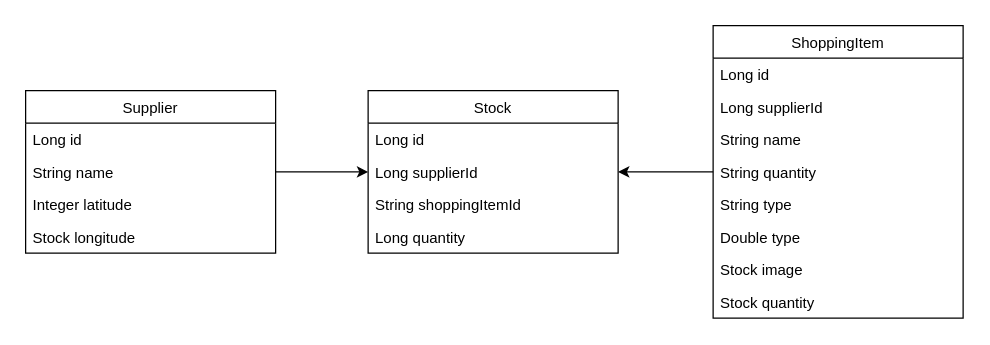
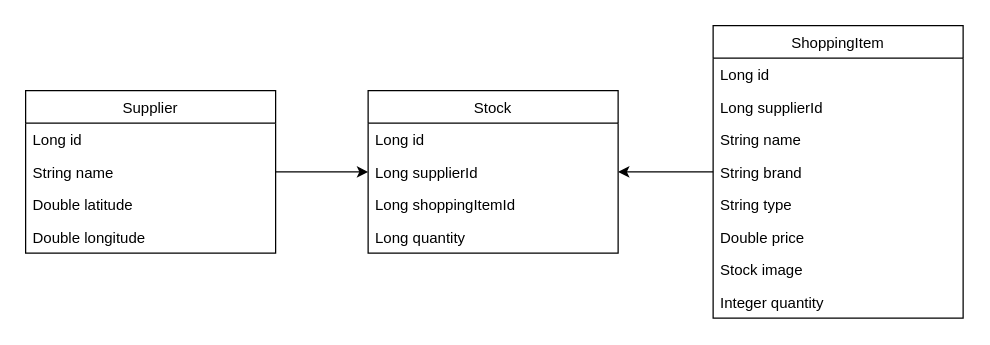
  <mxCell id="0" value="" />
  <mxCell id="1" parent="0" />
  <mxCell id="2" value="ShoppingItem" style="swimlane;fontStyle=0;align=center;verticalAlign=top;childLayout=stackLayout;horizontal=1;startSize=26;horizontalStack=0;resizeParent=1;resizeLast=0;collapsible=1;marginBottom=0;rounded=0;shadow=0;strokeWidth=1;" parent="1" vertex="1"><mxGeometry x="570" y="20" width="200" height="234" as="geometry"><mxRectangle x="120" y="360" width="160" height="26" as="alternateBounds" /></mxGeometry></mxCell>
  <mxCell id="3" value="Long id" style="text;align=left;verticalAlign=top;spacingLeft=4;spacingRight=4;overflow=hidden;rotatable=0;points=[[0,0.5],[1,0.5]];portConstraint=eastwest;" parent="2" vertex="1"><mxGeometry y="26" width="200" height="26" as="geometry" /></mxCell>
  <mxCell id="4" value="Long supplierId&#10;" style="text;align=left;verticalAlign=top;spacingLeft=4;spacingRight=4;overflow=hidden;rotatable=0;points=[[0,0.5],[1,0.5]];portConstraint=eastwest;" parent="2" vertex="1"><mxGeometry y="52" width="200" height="26" as="geometry" /></mxCell>
  <mxCell id="5" value="String name" style="text;align=left;verticalAlign=top;spacingLeft=4;spacingRight=4;overflow=hidden;rotatable=0;points=[[0,0.5],[1,0.5]];portConstraint=eastwest;rounded=0;shadow=0;html=0;" parent="2" vertex="1"><mxGeometry y="78" width="200" height="26" as="geometry" /></mxCell>
- <mxCell id="6" value="String quantity" style="text;align=left;verticalAlign=top;spacingLeft=4;spacingRight=4;overflow=hidden;rotatable=0;points=[[0,0.5],[1,0.5]];portConstraint=eastwest;rounded=0;shadow=0;html=0;" parent="2" vertex="1"><mxGeometry y="104" width="200" height="26" as="geometry" /></mxCell>
+ <mxCell id="6" value="String brand" style="text;align=left;verticalAlign=top;spacingLeft=4;spacingRight=4;overflow=hidden;rotatable=0;points=[[0,0.5],[1,0.5]];portConstraint=eastwest;rounded=0;shadow=0;html=0;" parent="2" vertex="1"><mxGeometry y="104" width="200" height="26" as="geometry" /></mxCell>
  <mxCell id="7" value="String type" style="text;align=left;verticalAlign=top;spacingLeft=4;spacingRight=4;overflow=hidden;rotatable=0;points=[[0,0.5],[1,0.5]];portConstraint=eastwest;rounded=0;shadow=0;html=0;" parent="2" vertex="1"><mxGeometry y="130" width="200" height="26" as="geometry" /></mxCell>
- <mxCell id="8" value="Double type" style="text;align=left;verticalAlign=top;spacingLeft=4;spacingRight=4;overflow=hidden;rotatable=0;points=[[0,0.5],[1,0.5]];portConstraint=eastwest;rounded=0;shadow=0;html=0;" parent="2" vertex="1"><mxGeometry y="156" width="200" height="26" as="geometry" /></mxCell>
+ <mxCell id="8" value="Double price" style="text;align=left;verticalAlign=top;spacingLeft=4;spacingRight=4;overflow=hidden;rotatable=0;points=[[0,0.5],[1,0.5]];portConstraint=eastwest;rounded=0;shadow=0;html=0;" parent="2" vertex="1"><mxGeometry y="156" width="200" height="26" as="geometry" /></mxCell>
  <mxCell id="9" value="Stock image" style="text;align=left;verticalAlign=top;spacingLeft=4;spacingRight=4;overflow=hidden;rotatable=0;points=[[0,0.5],[1,0.5]];portConstraint=eastwest;rounded=0;shadow=0;html=0;" parent="2" vertex="1"><mxGeometry y="182" width="200" height="26" as="geometry" /></mxCell>
- <mxCell id="10" value="Stock quantity" style="text;align=left;verticalAlign=top;spacingLeft=4;spacingRight=4;overflow=hidden;rotatable=0;points=[[0,0.5],[1,0.5]];portConstraint=eastwest;rounded=0;shadow=0;html=0;" parent="2" vertex="1"><mxGeometry y="208" width="200" height="26" as="geometry" /></mxCell>
+ <mxCell id="10" value="Integer quantity" style="text;align=left;verticalAlign=top;spacingLeft=4;spacingRight=4;overflow=hidden;rotatable=0;points=[[0,0.5],[1,0.5]];portConstraint=eastwest;rounded=0;shadow=0;html=0;" parent="2" vertex="1"><mxGeometry y="208" width="200" height="26" as="geometry" /></mxCell>
  <mxCell id="11" value="Supplier" style="swimlane;fontStyle=0;align=center;verticalAlign=top;childLayout=stackLayout;horizontal=1;startSize=26;horizontalStack=0;resizeParent=1;resizeLast=0;collapsible=1;marginBottom=0;rounded=0;shadow=0;strokeWidth=1;" parent="1" vertex="1"><mxGeometry x="20" y="72" width="200" height="130" as="geometry"><mxRectangle x="120" y="360" width="160" height="26" as="alternateBounds" /></mxGeometry></mxCell>
  <mxCell id="12" value="Long id" style="text;align=left;verticalAlign=top;spacingLeft=4;spacingRight=4;overflow=hidden;rotatable=0;points=[[0,0.5],[1,0.5]];portConstraint=eastwest;" parent="11" vertex="1"><mxGeometry y="26" width="200" height="26" as="geometry" /></mxCell>
  <mxCell id="13" value="String name" style="text;align=left;verticalAlign=top;spacingLeft=4;spacingRight=4;overflow=hidden;rotatable=0;points=[[0,0.5],[1,0.5]];portConstraint=eastwest;rounded=0;shadow=0;html=0;" parent="11" vertex="1"><mxGeometry y="52" width="200" height="26" as="geometry" /></mxCell>
- <mxCell id="14" value="Integer latitude" style="text;align=left;verticalAlign=top;spacingLeft=4;spacingRight=4;overflow=hidden;rotatable=0;points=[[0,0.5],[1,0.5]];portConstraint=eastwest;rounded=0;shadow=0;html=0;" parent="11" vertex="1"><mxGeometry y="78" width="200" height="26" as="geometry" /></mxCell>
- <mxCell id="15" value="Stock longitude" style="text;align=left;verticalAlign=top;spacingLeft=4;spacingRight=4;overflow=hidden;rotatable=0;points=[[0,0.5],[1,0.5]];portConstraint=eastwest;rounded=0;shadow=0;html=0;" parent="11" vertex="1"><mxGeometry y="104" width="200" height="26" as="geometry" /></mxCell>
+ <mxCell id="14" value="Double latitude" style="text;align=left;verticalAlign=top;spacingLeft=4;spacingRight=4;overflow=hidden;rotatable=0;points=[[0,0.5],[1,0.5]];portConstraint=eastwest;rounded=0;shadow=0;html=0;" parent="11" vertex="1"><mxGeometry y="78" width="200" height="26" as="geometry" /></mxCell>
+ <mxCell id="15" value="Double longitude" style="text;align=left;verticalAlign=top;spacingLeft=4;spacingRight=4;overflow=hidden;rotatable=0;points=[[0,0.5],[1,0.5]];portConstraint=eastwest;rounded=0;shadow=0;html=0;" parent="11" vertex="1"><mxGeometry y="104" width="200" height="26" as="geometry" /></mxCell>
  <mxCell id="16" value="Stock" style="swimlane;fontStyle=0;align=center;verticalAlign=top;childLayout=stackLayout;horizontal=1;startSize=26;horizontalStack=0;resizeParent=1;resizeLast=0;collapsible=1;marginBottom=0;rounded=0;shadow=0;strokeWidth=1;" vertex="1" parent="1"><mxGeometry x="294" y="72" width="200" height="130" as="geometry"><mxRectangle x="120" y="360" width="160" height="26" as="alternateBounds" /></mxGeometry></mxCell>
  <mxCell id="17" value="Long id" style="text;align=left;verticalAlign=top;spacingLeft=4;spacingRight=4;overflow=hidden;rotatable=0;points=[[0,0.5],[1,0.5]];portConstraint=eastwest;" vertex="1" parent="16"><mxGeometry y="26" width="200" height="26" as="geometry" /></mxCell>
  <mxCell id="18" value="Long supplierId" style="text;align=left;verticalAlign=top;spacingLeft=4;spacingRight=4;overflow=hidden;rotatable=0;points=[[0,0.5],[1,0.5]];portConstraint=eastwest;rounded=0;shadow=0;html=0;" vertex="1" parent="16"><mxGeometry y="52" width="200" height="26" as="geometry" /></mxCell>
- <mxCell id="19" value="String shoppingItemId" style="text;align=left;verticalAlign=top;spacingLeft=4;spacingRight=4;overflow=hidden;rotatable=0;points=[[0,0.5],[1,0.5]];portConstraint=eastwest;rounded=0;shadow=0;html=0;" vertex="1" parent="16"><mxGeometry y="78" width="200" height="26" as="geometry" /></mxCell>
+ <mxCell id="19" value="Long shoppingItemId" style="text;align=left;verticalAlign=top;spacingLeft=4;spacingRight=4;overflow=hidden;rotatable=0;points=[[0,0.5],[1,0.5]];portConstraint=eastwest;rounded=0;shadow=0;html=0;" vertex="1" parent="16"><mxGeometry y="78" width="200" height="26" as="geometry" /></mxCell>
  <mxCell id="20" value="Long quantity" style="text;align=left;verticalAlign=top;spacingLeft=4;spacingRight=4;overflow=hidden;rotatable=0;points=[[0,0.5],[1,0.5]];portConstraint=eastwest;rounded=0;shadow=0;html=0;" vertex="1" parent="16"><mxGeometry y="104" width="200" height="26" as="geometry" /></mxCell>
  <mxCell id="21" style="edgeStyle=orthogonalEdgeStyle;rounded=0;orthogonalLoop=1;jettySize=auto;html=1;entryX=0;entryY=0.5;entryDx=0;entryDy=0;" edge="1" parent="1" source="13" target="18"><mxGeometry relative="1" as="geometry" /></mxCell>
  <mxCell id="22" style="edgeStyle=orthogonalEdgeStyle;rounded=0;orthogonalLoop=1;jettySize=auto;html=1;entryX=1;entryY=0.5;entryDx=0;entryDy=0;" edge="1" parent="1" source="6" target="18"><mxGeometry relative="1" as="geometry"><mxPoint x="500" y="137" as="targetPoint" /></mxGeometry></mxCell>
